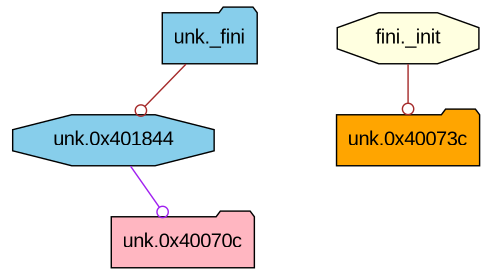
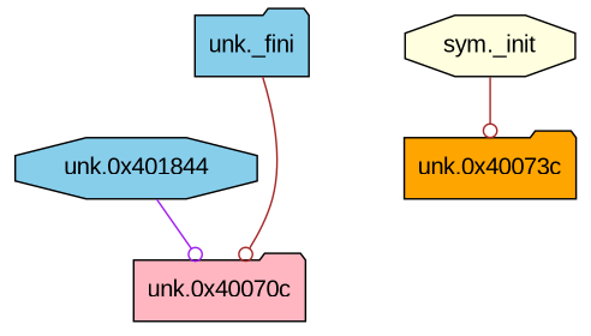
  digraph {
    fontname="Liberation Sans"
    node [fillcolor=skyblue fontname="Liberation Sans" shape=folder style=filled]
    edge [arrowhead=odot color=brown fontname="Liberation Sans"]
    n1 [label="unk._fini"]
    n2 [label="unk.0x401844" shape=octagon]
    n3 [fillcolor=lightpink label="unk.0x40070c"]
-   n4 [fillcolor=lightyellow label="fini._init" shape=octagon]
+   n4 [fillcolor=lightyellow label="sym._init" shape=octagon]
    n5 [fillcolor=orange label="unk.0x40073c"]
-   n1 -> n2
+   n1 -> n3
    n2 -> n3 [color=purple]
    n4 -> n5
  }
